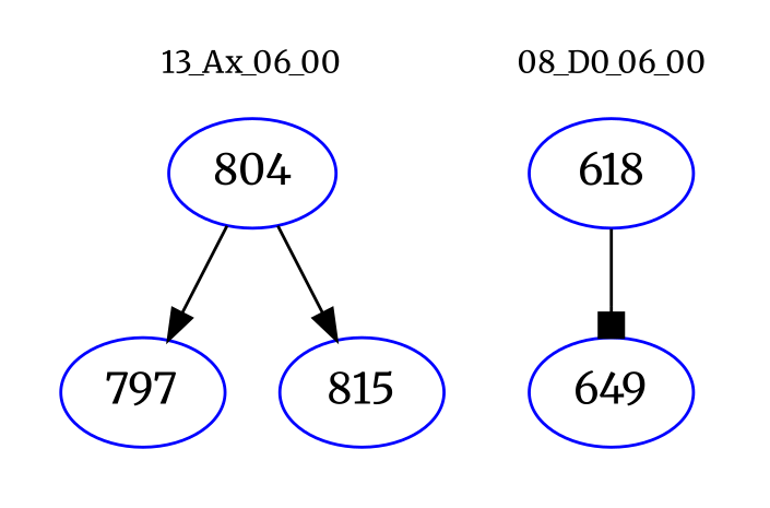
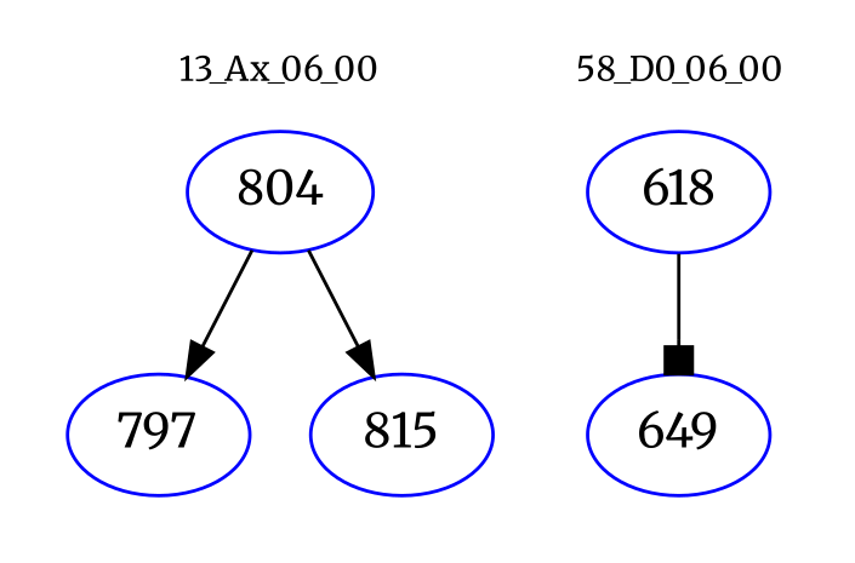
  digraph {
    fontname=Merriweather
    node [color=blue fontname=Merriweather]
    edge [arrowhead=normal color=black fontname=Merriweather style=solid]
    n1 [label=804]
    n2 [label=797]
    n3 [label=815]
    n4 [label=618]
    n5 [label=649]
    subgraph cluster_1 {
      color=white
      fontsize=10
      label="13_Ax_06_00"
      n1
      n2
      n3
    }
    subgraph cluster_2 {
      color=white
      fontsize=10
-     label="08_D0_06_00"
+     label="58_D0_06_00"
      n4
      n5
    }
    n1 -> n2
    n1 -> n3
    n4 -> n5 [arrowhead=box]
  }
